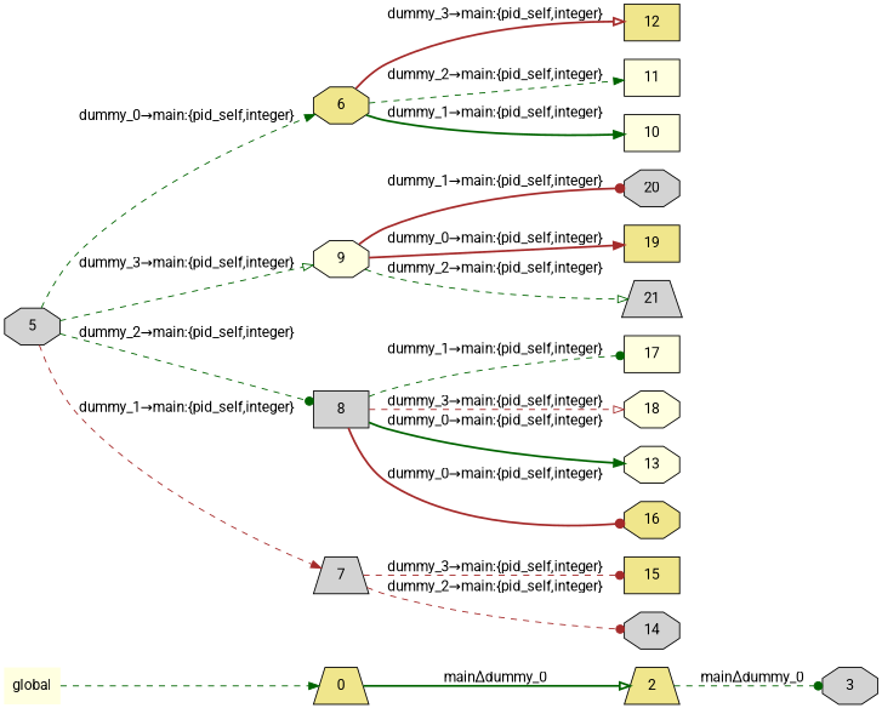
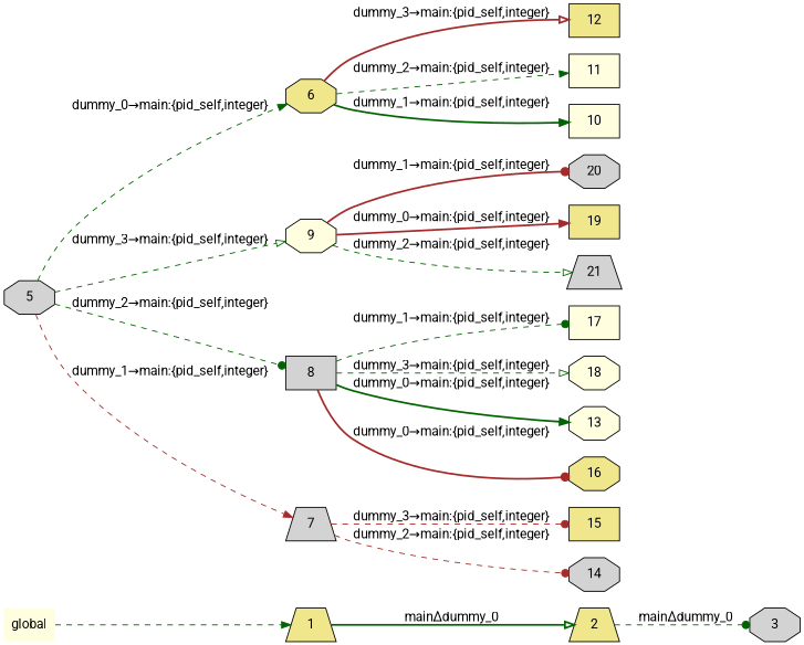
  digraph {
    fontname=Roboto
    rankdir=LR
    node [fillcolor=lightyellow fontname=Roboto shape=octagon style=filled]
    edge [arrowhead=normal color=darkgreen fontname=Roboto style=dashed]
    n1 [label=global shape=plaintext]
-   n2 [fillcolor=khaki label=0 shape=trapezium]
+   n2 [fillcolor=khaki label=1 shape=trapezium]
    n3 [fillcolor=khaki label=2 shape=trapezium]
    n4 [fillcolor=lightgrey label=20]
    n5 [fillcolor=lightgrey label=5]
    n6 [fillcolor=khaki label=6]
    n7 [label=9]
    n8 [fillcolor=lightgrey label=8 shape=box]
    n9 [fillcolor=lightgrey label=7 shape=trapezium]
    n10 [fillcolor=khaki label=12 shape=box]
    n11 [label=11 shape=box]
    n12 [label=10 shape=box]
    n13 [fillcolor=khaki label=19 shape=box]
    n14 [fillcolor=lightgrey label=21 shape=trapezium]
    n15 [label=17 shape=box]
    n16 [label=18]
    n17 [label=13]
    n18 [fillcolor=khaki label=16]
    n19 [fillcolor=khaki label=15 shape=box]
    n20 [fillcolor=lightgrey label=14]
    n21 [fillcolor=lightgrey label=3]
    n1 -> n2
    n2 -> n3 [arrowhead=onormal label="mainΔdummy_0" style=bold]
    n3 -> n21 [arrowhead=dot label="mainΔdummy_0"]
    n5 -> n6 [label="dummy_0→main:{pid_self,integer}"]
    n5 -> n7 [arrowhead=onormal label="dummy_3→main:{pid_self,integer}"]
    n5 -> n8 [arrowhead=dot label="dummy_2→main:{pid_self,integer}"]
    n5 -> n9 [color=brown label="dummy_1→main:{pid_self,integer}"]
    n6 -> n10 [arrowhead=onormal color=brown label="dummy_3→main:{pid_self,integer}" style=bold]
    n6 -> n11 [label="dummy_2→main:{pid_self,integer}"]
    n6 -> n12 [label="dummy_1→main:{pid_self,integer}" style=bold]
    n7 -> n4 [arrowhead=dot color=brown label="dummy_1→main:{pid_self,integer}" style=bold]
    n7 -> n13 [color=brown label="dummy_0→main:{pid_self,integer}" style=bold]
    n7 -> n14 [arrowhead=onormal label="dummy_2→main:{pid_self,integer}"]
    n8 -> n15 [arrowhead=dot label="dummy_1→main:{pid_self,integer}"]
-   n8 -> n16 [arrowhead=onormal color=brown label="dummy_3→main:{pid_self,integer}"]
+   n8 -> n16 [arrowhead=onormal label="dummy_3→main:{pid_self,integer}"]
    n8 -> n17 [label="dummy_0→main:{pid_self,integer}" style=bold]
    n8 -> n18 [arrowhead=dot color=brown label="dummy_0→main:{pid_self,integer}" style=bold]
    n9 -> n19 [arrowhead=dot color=brown label="dummy_3→main:{pid_self,integer}"]
    n9 -> n20 [arrowhead=dot color=brown label="dummy_2→main:{pid_self,integer}"]
  }
